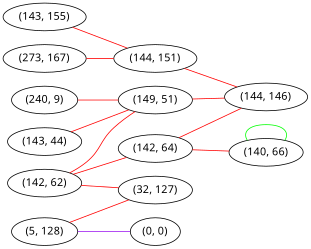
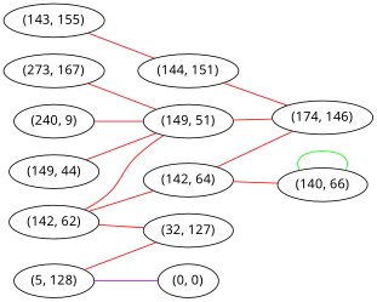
  graph {
    fontname="Noto Sans"
    rankdir=LR
    node [fontname="Noto Sans"]
    edge [color=red fontname="Noto Sans" weight=1]
    "(143, 155)"
    "(144, 151)"
-   "(144, 146)"
+   "(144, 146)" [label="(174, 146)"]
    n4 [label="(5, 128)"]
    "(0, 0)"
    "(32, 127)"
    "(142, 62)"
    "(142, 64)"
    "(149, 51)"
    "(140, 66)"
    "(240, 9)"
    "(273, 167)"
-   "(149, 44)" [label="(143, 44)"]
+   "(149, 44)"
    "(143, 155)" -- "(144, 151)"
    "(144, 151)" -- "(144, 146)"
    n4 -- "(0, 0)" [color=purple weight=4]
    n4 -- "(32, 127)"
    "(142, 62)" -- "(32, 127)"
    "(142, 62)" -- "(142, 64)"
    "(142, 62)" -- "(149, 51)"
    "(142, 64)" -- "(144, 146)"
    "(142, 64)" -- "(140, 66)"
    "(149, 51)" -- "(144, 146)"
    "(140, 66)" -- "(140, 66)" [color=green weight=2]
    "(240, 9)" -- "(149, 51)"
-   "(273, 167)" -- "(144, 151)"
+   "(273, 167)" -- "(149, 51)"
    "(149, 44)" -- "(149, 51)"
  }
